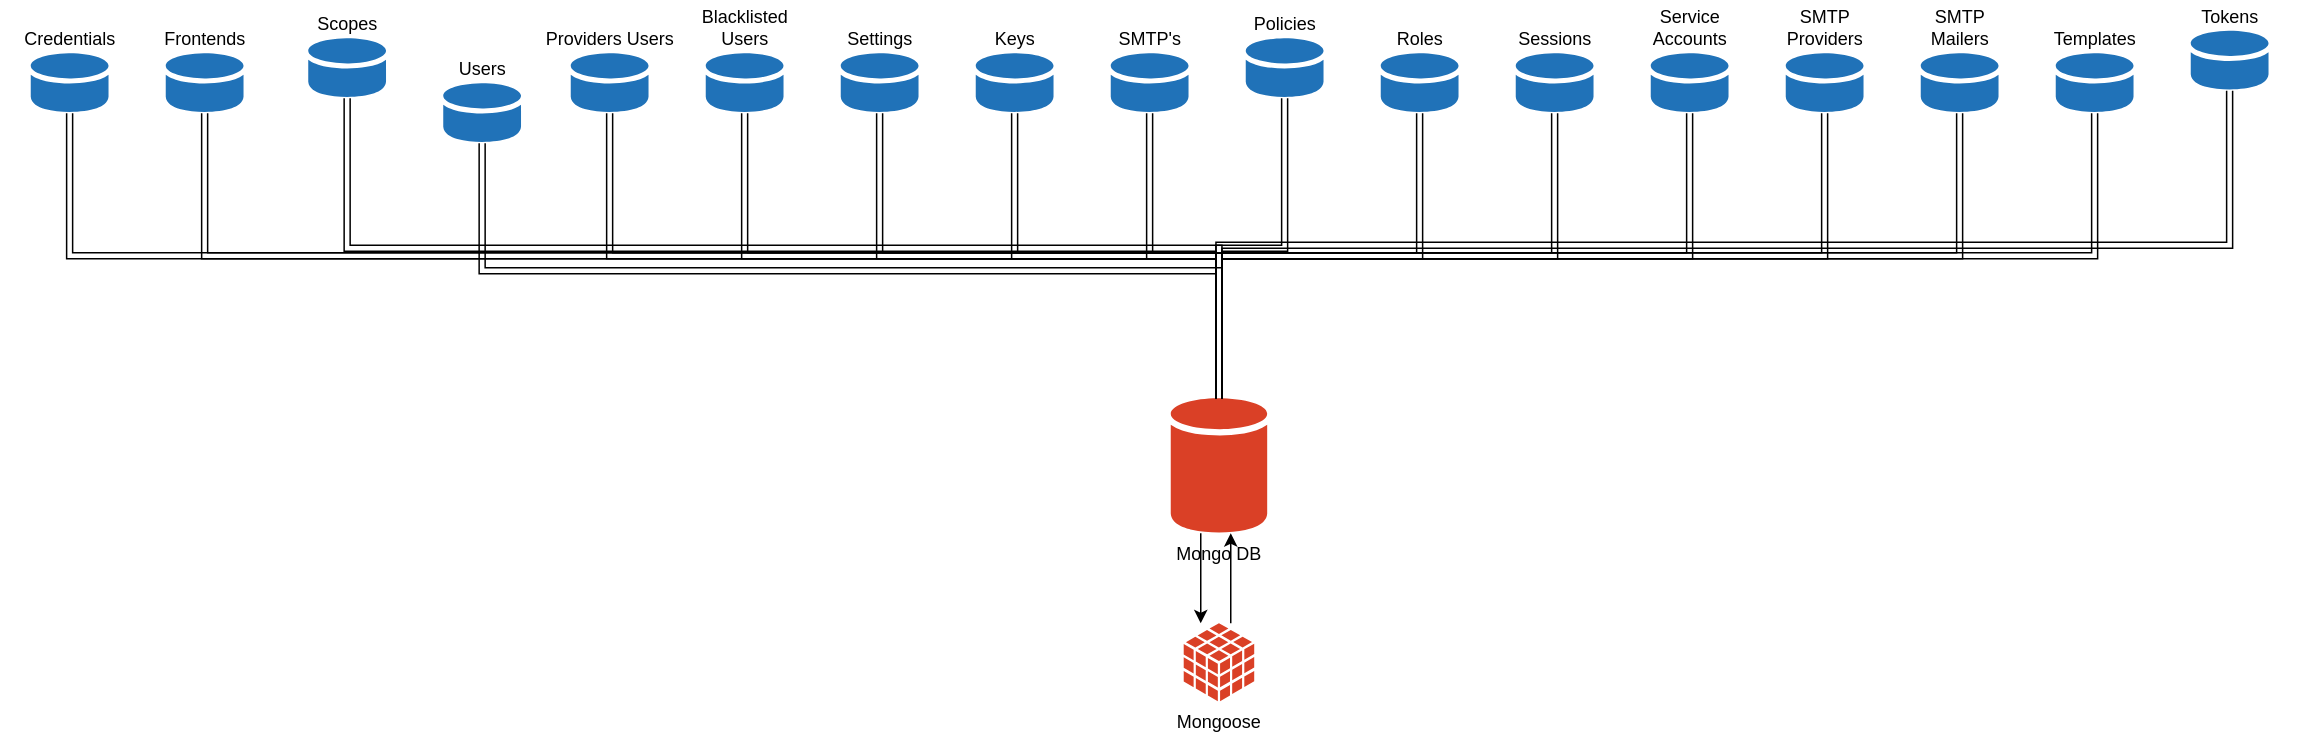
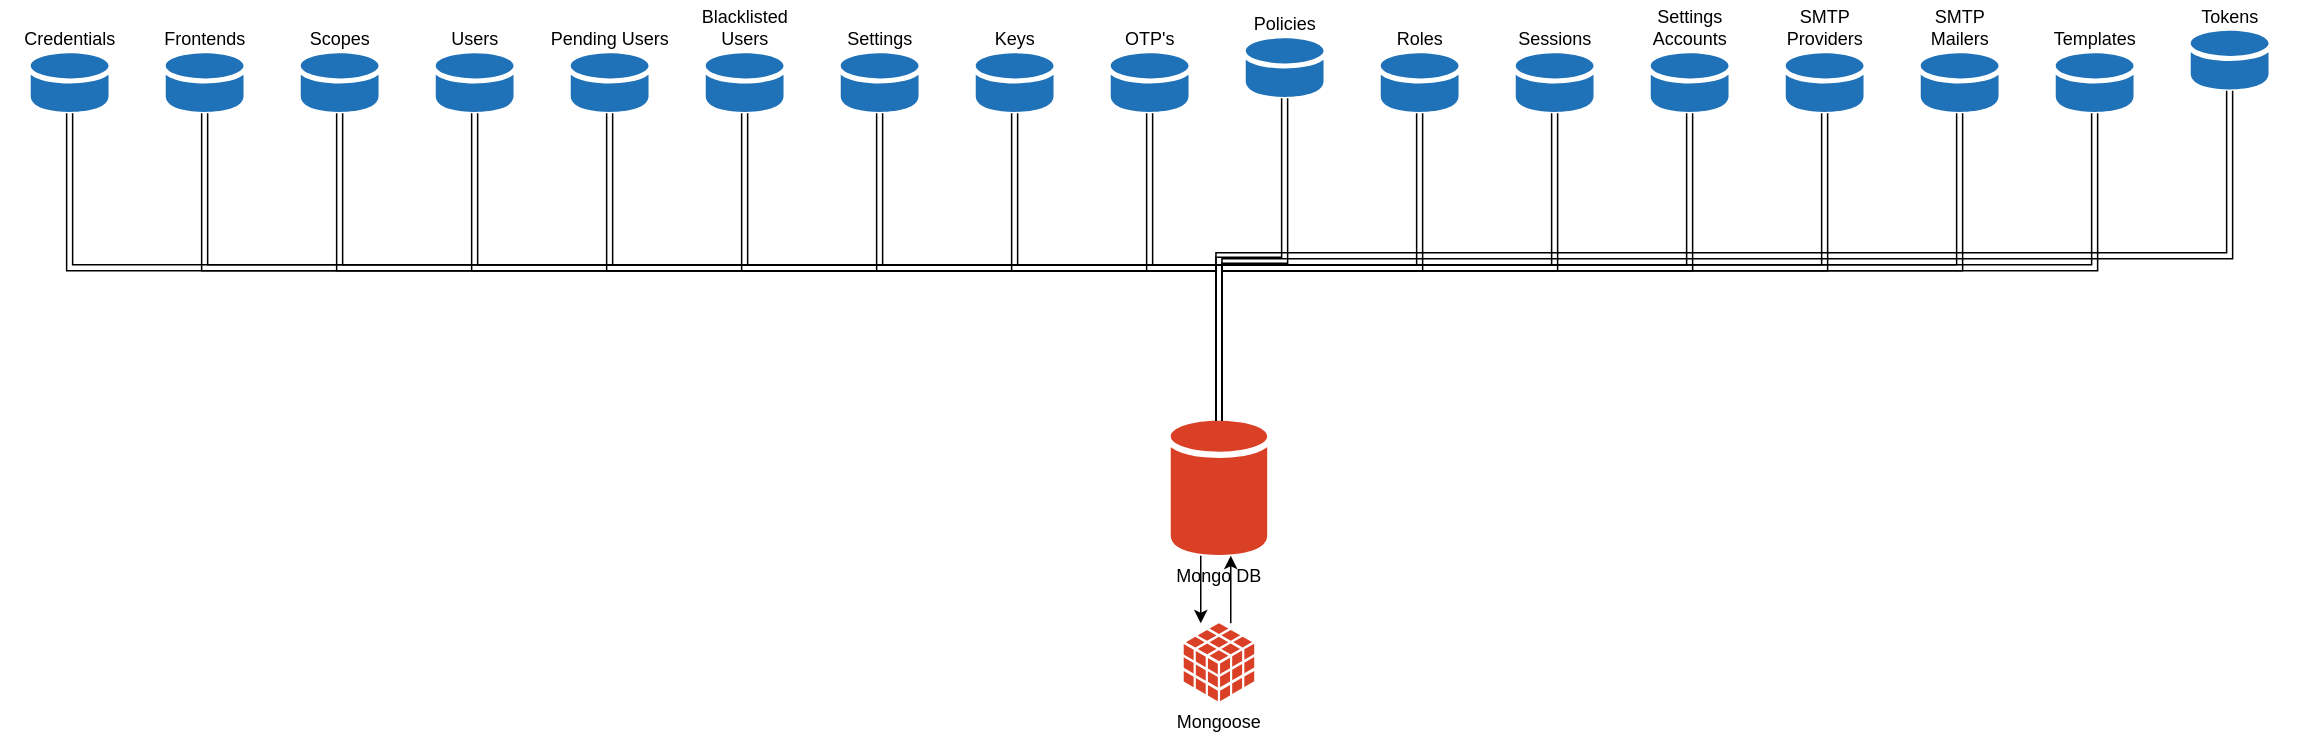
  <mxCell id="0" />
  <mxCell id="1" parent="0" />
  <mxCell id="2" style="edgeStyle=orthogonalEdgeStyle;rounded=0;orthogonalLoop=1;jettySize=auto;html=1;" parent="1" source="3" target="5" edge="1"><mxGeometry relative="1" as="geometry"><Array as="points"><mxPoint x="800" y="385" /><mxPoint x="800" y="385" /></Array></mxGeometry></mxCell>
- <mxCell id="3" value="Mongo DB" style="sketch=0;shadow=0;dashed=0;html=1;strokeColor=none;labelPosition=center;verticalLabelPosition=bottom;verticalAlign=top;outlineConnect=0;align=center;shape=mxgraph.office.databases.database;fillColor=#DA4026;" parent="1" vertex="1"><mxGeometry x="780" y="265" width="64.29" height="90" as="geometry" /></mxCell>
+ <mxCell id="3" value="Mongo DB" style="sketch=0;shadow=0;dashed=0;html=1;strokeColor=none;labelPosition=center;verticalLabelPosition=bottom;verticalAlign=top;outlineConnect=0;align=center;shape=mxgraph.office.databases.database;fillColor=#DA4026;" parent="1" vertex="1"><mxGeometry x="780" y="280" width="64.29" height="90" as="geometry" /></mxCell>
  <mxCell id="4" style="edgeStyle=elbowEdgeStyle;rounded=0;orthogonalLoop=1;jettySize=auto;elbow=vertical;html=1;" parent="1" source="5" target="3" edge="1"><mxGeometry relative="1" as="geometry"><Array as="points"><mxPoint x="820" y="395" /></Array></mxGeometry></mxCell>
  <mxCell id="5" value="Mongoose" style="sketch=0;shadow=0;dashed=0;html=1;strokeColor=none;labelPosition=center;verticalLabelPosition=bottom;verticalAlign=top;outlineConnect=0;align=center;shape=mxgraph.office.databases.database_cube;fillColor=#DA4026;" parent="1" vertex="1"><mxGeometry x="788.64" y="415" width="47" height="52" as="geometry" /></mxCell>
  <mxCell id="6" style="edgeStyle=elbowEdgeStyle;shape=link;rounded=0;orthogonalLoop=1;jettySize=auto;elbow=vertical;html=1;" parent="1" source="7" target="3" edge="1"><mxGeometry relative="1" as="geometry" /></mxCell>
  <mxCell id="7" value="Credentials" style="sketch=0;shadow=0;dashed=0;html=1;strokeColor=none;labelPosition=center;verticalLabelPosition=top;verticalAlign=bottom;outlineConnect=0;align=center;shape=mxgraph.office.databases.database_mini_1;fillColor=#2072B8;" parent="1" vertex="1"><mxGeometry x="20" y="35" width="51.85" height="40" as="geometry" /></mxCell>
  <mxCell id="8" style="edgeStyle=elbowEdgeStyle;shape=link;rounded=0;orthogonalLoop=1;jettySize=auto;elbow=vertical;html=1;" parent="1" source="9" target="3" edge="1"><mxGeometry relative="1" as="geometry" /></mxCell>
  <mxCell id="9" value="Frontends" style="sketch=0;shadow=0;dashed=0;html=1;strokeColor=none;labelPosition=center;verticalLabelPosition=top;verticalAlign=bottom;outlineConnect=0;align=center;shape=mxgraph.office.databases.database_mini_1;fillColor=#2072B8;" parent="1" vertex="1"><mxGeometry x="110" y="35" width="51.85" height="40" as="geometry" /></mxCell>
  <mxCell id="10" style="edgeStyle=elbowEdgeStyle;shape=link;rounded=0;orthogonalLoop=1;jettySize=auto;elbow=vertical;html=1;" parent="1" source="11" target="3" edge="1"><mxGeometry relative="1" as="geometry" /></mxCell>
- <mxCell id="11" value="Users" style="sketch=0;shadow=0;dashed=0;html=1;strokeColor=none;labelPosition=center;verticalLabelPosition=top;verticalAlign=bottom;outlineConnect=0;align=center;shape=mxgraph.office.databases.database_mini_1;fillColor=#2072B8;" parent="1" vertex="1"><mxGeometry x="295" y="55" width="51.85" height="40" as="geometry" /></mxCell>
+ <mxCell id="11" value="Users" style="sketch=0;shadow=0;dashed=0;html=1;strokeColor=none;labelPosition=center;verticalLabelPosition=top;verticalAlign=bottom;outlineConnect=0;align=center;shape=mxgraph.office.databases.database_mini_1;fillColor=#2072B8;" parent="1" vertex="1"><mxGeometry x="290" y="35" width="51.85" height="40" as="geometry" /></mxCell>
  <mxCell id="12" style="edgeStyle=elbowEdgeStyle;shape=link;rounded=0;orthogonalLoop=1;jettySize=auto;elbow=vertical;html=1;" parent="1" source="13" target="3" edge="1"><mxGeometry relative="1" as="geometry" /></mxCell>
- <mxCell id="13" value="Providers Users" style="sketch=0;shadow=0;dashed=0;html=1;strokeColor=none;labelPosition=center;verticalLabelPosition=top;verticalAlign=bottom;outlineConnect=0;align=center;shape=mxgraph.office.databases.database_mini_1;fillColor=#2072B8;" parent="1" vertex="1"><mxGeometry x="380" y="35" width="51.85" height="40" as="geometry" /></mxCell>
+ <mxCell id="13" value="Pending Users" style="sketch=0;shadow=0;dashed=0;html=1;strokeColor=none;labelPosition=center;verticalLabelPosition=top;verticalAlign=bottom;outlineConnect=0;align=center;shape=mxgraph.office.databases.database_mini_1;fillColor=#2072B8;" parent="1" vertex="1"><mxGeometry x="380" y="35" width="51.85" height="40" as="geometry" /></mxCell>
  <mxCell id="14" style="edgeStyle=elbowEdgeStyle;shape=link;rounded=0;orthogonalLoop=1;jettySize=auto;elbow=vertical;html=1;" parent="1" source="15" target="3" edge="1"><mxGeometry relative="1" as="geometry" /></mxCell>
  <mxCell id="15" value="Blacklisted &lt;br&gt;Users" style="sketch=0;shadow=0;dashed=0;html=1;strokeColor=none;labelPosition=center;verticalLabelPosition=top;verticalAlign=bottom;outlineConnect=0;align=center;shape=mxgraph.office.databases.database_mini_1;fillColor=#2072B8;" parent="1" vertex="1"><mxGeometry x="470" y="35" width="51.85" height="40" as="geometry" /></mxCell>
  <mxCell id="16" style="edgeStyle=elbowEdgeStyle;shape=link;rounded=0;orthogonalLoop=1;jettySize=auto;elbow=vertical;html=1;" parent="1" source="17" target="3" edge="1"><mxGeometry relative="1" as="geometry" /></mxCell>
  <mxCell id="17" value="Settings" style="sketch=0;shadow=0;dashed=0;html=1;strokeColor=none;labelPosition=center;verticalLabelPosition=top;verticalAlign=bottom;outlineConnect=0;align=center;shape=mxgraph.office.databases.database_mini_1;fillColor=#2072B8;" parent="1" vertex="1"><mxGeometry x="560" y="35" width="51.85" height="40" as="geometry" /></mxCell>
  <mxCell id="18" style="edgeStyle=elbowEdgeStyle;shape=link;rounded=0;orthogonalLoop=1;jettySize=auto;elbow=vertical;html=1;" parent="1" source="19" target="3" edge="1"><mxGeometry relative="1" as="geometry" /></mxCell>
- <mxCell id="19" value="SMTP's" style="sketch=0;shadow=0;dashed=0;html=1;strokeColor=none;labelPosition=center;verticalLabelPosition=top;verticalAlign=bottom;outlineConnect=0;align=center;shape=mxgraph.office.databases.database_mini_1;fillColor=#2072B8;" parent="1" vertex="1"><mxGeometry x="740" y="35" width="51.85" height="40" as="geometry" /></mxCell>
+ <mxCell id="19" value="OTP's" style="sketch=0;shadow=0;dashed=0;html=1;strokeColor=none;labelPosition=center;verticalLabelPosition=top;verticalAlign=bottom;outlineConnect=0;align=center;shape=mxgraph.office.databases.database_mini_1;fillColor=#2072B8;" parent="1" vertex="1"><mxGeometry x="740" y="35" width="51.85" height="40" as="geometry" /></mxCell>
  <mxCell id="20" style="edgeStyle=elbowEdgeStyle;shape=link;rounded=0;orthogonalLoop=1;jettySize=auto;elbow=vertical;html=1;" parent="1" source="21" target="3" edge="1"><mxGeometry relative="1" as="geometry" /></mxCell>
  <mxCell id="21" value="Policies" style="sketch=0;shadow=0;dashed=0;html=1;strokeColor=none;labelPosition=center;verticalLabelPosition=top;verticalAlign=bottom;outlineConnect=0;align=center;shape=mxgraph.office.databases.database_mini_1;fillColor=#2072B8;" parent="1" vertex="1"><mxGeometry x="830" y="25" width="51.85" height="40" as="geometry" /></mxCell>
  <mxCell id="22" style="edgeStyle=elbowEdgeStyle;shape=link;rounded=0;orthogonalLoop=1;jettySize=auto;elbow=vertical;html=1;" parent="1" source="23" target="3" edge="1"><mxGeometry relative="1" as="geometry" /></mxCell>
  <mxCell id="23" value="Roles" style="sketch=0;shadow=0;dashed=0;html=1;strokeColor=none;labelPosition=center;verticalLabelPosition=top;verticalAlign=bottom;outlineConnect=0;align=center;shape=mxgraph.office.databases.database_mini_1;fillColor=#2072B8;" parent="1" vertex="1"><mxGeometry x="920" y="35" width="51.85" height="40" as="geometry" /></mxCell>
  <mxCell id="24" style="edgeStyle=elbowEdgeStyle;shape=link;rounded=0;orthogonalLoop=1;jettySize=auto;elbow=vertical;html=1;" parent="1" source="25" target="3" edge="1"><mxGeometry relative="1" as="geometry" /></mxCell>
- <mxCell id="25" value="Scopes" style="sketch=0;shadow=0;dashed=0;html=1;strokeColor=none;labelPosition=center;verticalLabelPosition=top;verticalAlign=bottom;outlineConnect=0;align=center;shape=mxgraph.office.databases.database_mini_1;fillColor=#2072B8;" parent="1" vertex="1"><mxGeometry x="205" y="25" width="51.85" height="40" as="geometry" /></mxCell>
+ <mxCell id="25" value="Scopes" style="sketch=0;shadow=0;dashed=0;html=1;strokeColor=none;labelPosition=center;verticalLabelPosition=top;verticalAlign=bottom;outlineConnect=0;align=center;shape=mxgraph.office.databases.database_mini_1;fillColor=#2072B8;" parent="1" vertex="1"><mxGeometry x="200" y="35" width="51.85" height="40" as="geometry" /></mxCell>
  <mxCell id="26" style="edgeStyle=elbowEdgeStyle;shape=link;rounded=0;orthogonalLoop=1;jettySize=auto;elbow=vertical;html=1;" parent="1" source="27" target="3" edge="1"><mxGeometry relative="1" as="geometry" /></mxCell>
  <mxCell id="27" value="Sessions" style="sketch=0;shadow=0;dashed=0;html=1;strokeColor=none;labelPosition=center;verticalLabelPosition=top;verticalAlign=bottom;outlineConnect=0;align=center;shape=mxgraph.office.databases.database_mini_1;fillColor=#2072B8;" parent="1" vertex="1"><mxGeometry x="1010" y="35" width="51.85" height="40" as="geometry" /></mxCell>
  <mxCell id="28" style="edgeStyle=elbowEdgeStyle;shape=link;rounded=0;orthogonalLoop=1;jettySize=auto;elbow=vertical;html=1;" parent="1" source="29" target="3" edge="1"><mxGeometry relative="1" as="geometry" /></mxCell>
- <mxCell id="29" value="Service&lt;br&gt;Accounts" style="sketch=0;shadow=0;dashed=0;html=1;strokeColor=none;labelPosition=center;verticalLabelPosition=top;verticalAlign=bottom;outlineConnect=0;align=center;shape=mxgraph.office.databases.database_mini_1;fillColor=#2072B8;" parent="1" vertex="1"><mxGeometry x="1100" y="35" width="51.85" height="40" as="geometry" /></mxCell>
+ <mxCell id="29" value="Settings&lt;br&gt;Accounts" style="sketch=0;shadow=0;dashed=0;html=1;strokeColor=none;labelPosition=center;verticalLabelPosition=top;verticalAlign=bottom;outlineConnect=0;align=center;shape=mxgraph.office.databases.database_mini_1;fillColor=#2072B8;" parent="1" vertex="1"><mxGeometry x="1100" y="35" width="51.85" height="40" as="geometry" /></mxCell>
  <mxCell id="30" style="edgeStyle=elbowEdgeStyle;shape=link;rounded=0;orthogonalLoop=1;jettySize=auto;elbow=vertical;html=1;" parent="1" source="31" target="3" edge="1"><mxGeometry relative="1" as="geometry" /></mxCell>
  <mxCell id="31" value="SMTP&lt;br&gt;Providers" style="sketch=0;shadow=0;dashed=0;html=1;strokeColor=none;labelPosition=center;verticalLabelPosition=top;verticalAlign=bottom;outlineConnect=0;align=center;shape=mxgraph.office.databases.database_mini_1;fillColor=#2072B8;" parent="1" vertex="1"><mxGeometry x="1190" y="35" width="51.85" height="40" as="geometry" /></mxCell>
  <mxCell id="32" style="edgeStyle=elbowEdgeStyle;shape=link;rounded=0;orthogonalLoop=1;jettySize=auto;elbow=vertical;html=1;" parent="1" source="33" target="3" edge="1"><mxGeometry relative="1" as="geometry" /></mxCell>
  <mxCell id="33" value="SMTP&lt;br&gt;Mailers" style="sketch=0;shadow=0;dashed=0;html=1;strokeColor=none;labelPosition=center;verticalLabelPosition=top;verticalAlign=bottom;outlineConnect=0;align=center;shape=mxgraph.office.databases.database_mini_1;fillColor=#2072B8;" parent="1" vertex="1"><mxGeometry x="1280" y="35" width="51.85" height="40" as="geometry" /></mxCell>
  <mxCell id="34" style="edgeStyle=elbowEdgeStyle;shape=link;rounded=0;orthogonalLoop=1;jettySize=auto;elbow=vertical;html=1;" parent="1" source="35" target="3" edge="1"><mxGeometry relative="1" as="geometry" /></mxCell>
  <mxCell id="35" value="Templates" style="sketch=0;shadow=0;dashed=0;html=1;strokeColor=none;labelPosition=center;verticalLabelPosition=top;verticalAlign=bottom;outlineConnect=0;align=center;shape=mxgraph.office.databases.database_mini_1;fillColor=#2072B8;" parent="1" vertex="1"><mxGeometry x="1370" y="35" width="51.85" height="40" as="geometry" /></mxCell>
  <mxCell id="36" style="edgeStyle=elbowEdgeStyle;shape=link;rounded=0;orthogonalLoop=1;jettySize=auto;elbow=vertical;html=1;" parent="1" source="37" target="3" edge="1"><mxGeometry relative="1" as="geometry" /></mxCell>
  <mxCell id="37" value="Tokens" style="sketch=0;shadow=0;dashed=0;html=1;strokeColor=none;labelPosition=center;verticalLabelPosition=top;verticalAlign=bottom;outlineConnect=0;align=center;shape=mxgraph.office.databases.database_mini_1;fillColor=#2072B8;" parent="1" vertex="1"><mxGeometry x="1460" y="20" width="51.85" height="40" as="geometry" /></mxCell>
  <mxCell id="38" style="edgeStyle=elbowEdgeStyle;shape=link;rounded=0;orthogonalLoop=1;jettySize=auto;elbow=vertical;html=1;" parent="1" source="39" target="3" edge="1"><mxGeometry relative="1" as="geometry" /></mxCell>
  <mxCell id="39" value="Keys" style="sketch=0;shadow=0;dashed=0;html=1;strokeColor=none;labelPosition=center;verticalLabelPosition=top;verticalAlign=bottom;outlineConnect=0;align=center;shape=mxgraph.office.databases.database_mini_1;fillColor=#2072B8;" parent="1" vertex="1"><mxGeometry x="650" y="35" width="51.85" height="40" as="geometry" /></mxCell>
